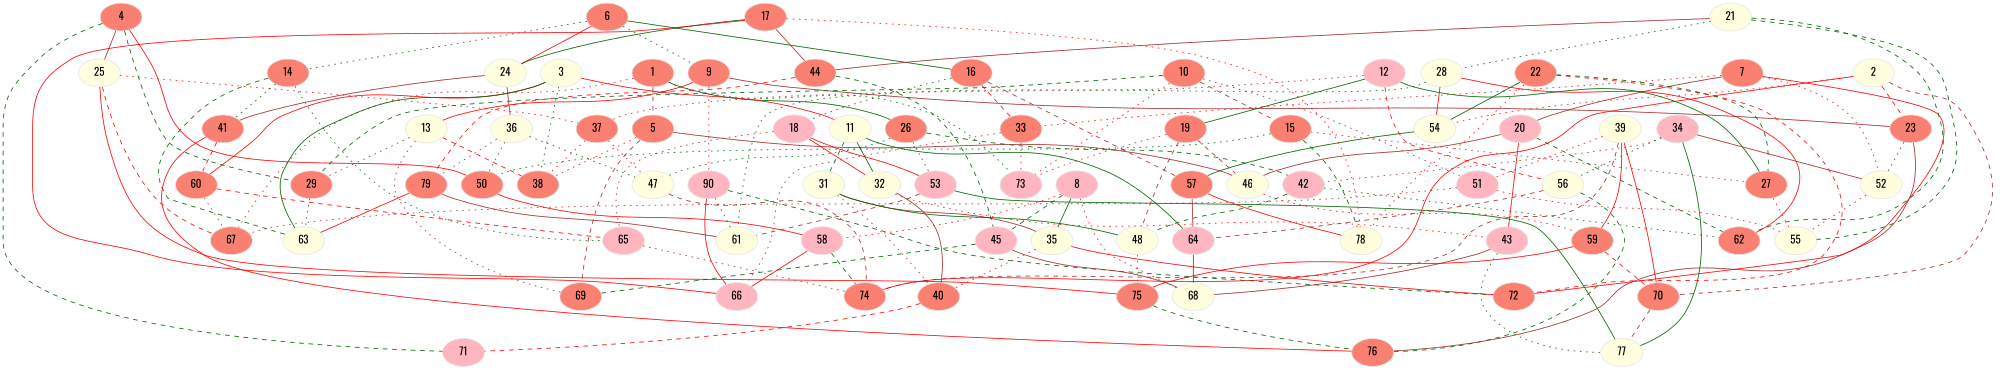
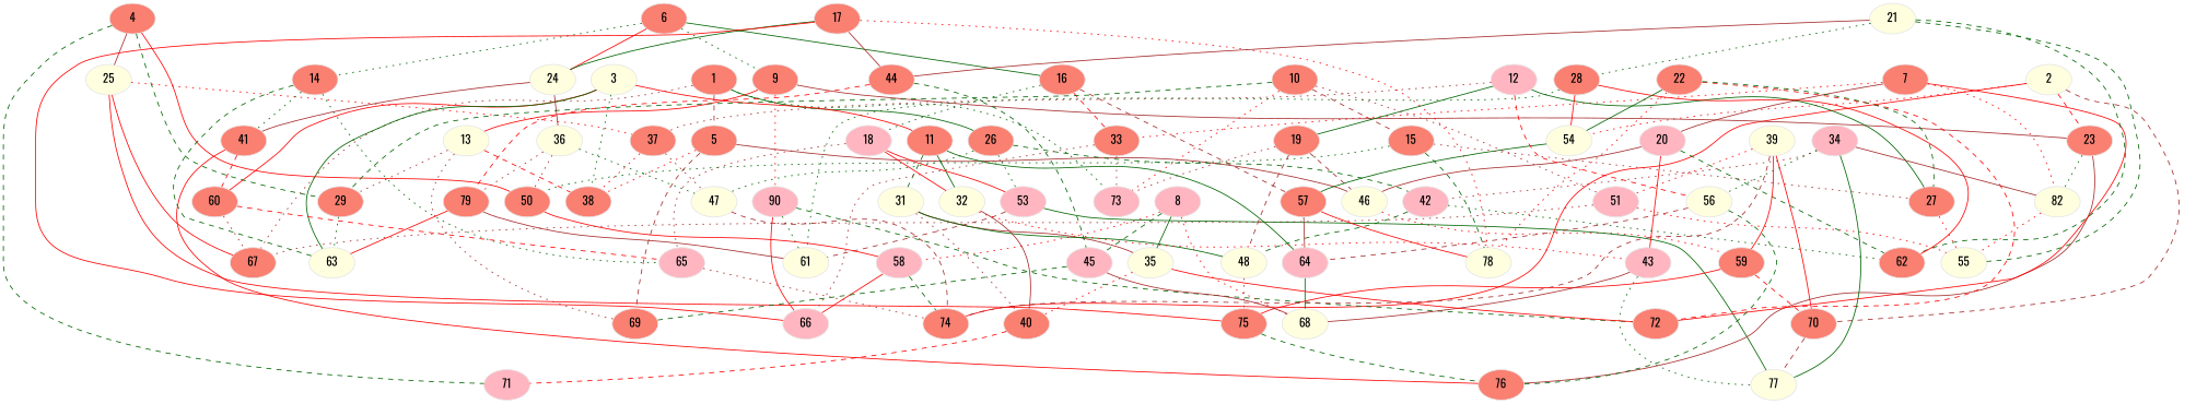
  graph {
    fontname=Oswald
    node [color=gray90 fillcolor=salmon fontname=Oswald style=filled]
    edge [color=red fontname=Oswald style=solid]
    1
    5
    26
    67
    73 [fillcolor=lightpink]
    38
    46 [fillcolor=lightyellow]
    69
    53 [fillcolor=lightpink]
    42 [fillcolor=lightpink]
    47 [fillcolor=lightyellow]
    2 [fillcolor=lightyellow]
    23
    54 [fillcolor=lightyellow]
    70
    74
-   52 [fillcolor=lightyellow]
+   52 [fillcolor=lightyellow label=82]
    76
    57
    77 [fillcolor=lightyellow]
    71 [fillcolor=lightpink]
    3 [fillcolor=lightyellow]
-   11 [fillcolor=lightyellow]
+   11
    60
    63 [fillcolor=lightyellow]
    31 [fillcolor=lightyellow]
    32 [fillcolor=lightyellow]
    64 [fillcolor=lightpink]
    65 [fillcolor=lightpink]
    4
    25 [fillcolor=lightyellow]
    29
    50
    37
    75
    58 [fillcolor=lightpink]
    59
    6
    9
    14
    16
    24 [fillcolor=lightyellow]
    13 [fillcolor=lightyellow]
    n44 [fillcolor=lightpink label=90]
    41
    33
    18 [fillcolor=lightpink]
    36 [fillcolor=lightyellow]
    20 [fillcolor=lightpink]
    7
    72
    43 [fillcolor=lightpink]
    62
    66 [fillcolor=lightpink]
    55 [fillcolor=lightyellow]
    8 [fillcolor=lightpink]
    35 [fillcolor=lightyellow]
    45 [fillcolor=lightpink]
    68 [fillcolor=lightyellow]
    40
    61 [fillcolor=lightyellow]
    10
    15
    51 [fillcolor=lightpink]
    27
    78 [fillcolor=lightyellow]
    48 [fillcolor=lightyellow]
    12 [fillcolor=lightpink]
    19
    56 [fillcolor=lightyellow]
    17
    44
    n73 [label=79]
    21 [fillcolor=lightyellow]
-   28 [fillcolor=lightyellow]
+   28
    22
    34 [fillcolor=lightpink]
    39 [fillcolor=lightyellow]
    1 -- 5 [color=brown style=dashed]
    1 -- 26 [color=darkgreen]
    1 -- 67 [color=brown style=dotted]
    1 -- 73 [color=darkgreen style=dotted]
    5 -- 38 [style=dotted]
    5 -- 46 [color=brown]
    5 -- 69 [color=brown style=dashed]
    26 -- 53 [color=darkgreen style=dotted]
    26 -- 42 [color=darkgreen style=dashed]
    26 -- 47 [color=darkgreen style=dotted]
    46 -- 59 [style=dotted]
    53 -- 77 [color=darkgreen]
    53 -- 61 [color=brown style=dashed]
    42 -- 62 [color=darkgreen style=dotted]
    42 -- 48 [color=darkgreen style=dashed]
    47 -- 74 [color=brown style=dashed]
    2 -- 23 [style=dashed]
    2 -- 54 [style=dotted]
    2 -- 70 [color=brown style=dashed]
    2 -- 74
    23 -- 52 [color=darkgreen style=dotted]
    23 -- 76 [color=brown]
    54 -- 57 [color=darkgreen]
    70 -- 77 [color=brown style=dashed]
    52 -- 55 [style=dotted]
    57 -- 64 [color=brown]
    57 -- 78
    3 -- 38 [color=darkgreen style=dotted]
    3 -- 11
    3 -- 60
    3 -- 63 [color=darkgreen]
    11 -- 31 [color=darkgreen style=dashed]
    11 -- 32 [color=darkgreen]
    11 -- 64 [color=darkgreen]
    60 -- 67 [color=brown style=dotted]
    60 -- 65 [style=dashed]
    31 -- 35 [color=brown]
    31 -- 40 [color=brown style=dotted]
    31 -- 48 [color=darkgreen]
    32 -- 43 [style=dotted]
    32 -- 40 [color=brown]
    64 -- 68 [color=darkgreen]
    65 -- 74 [color=brown style=dotted]
    4 -- 71 [color=darkgreen style=dashed]
    4 -- 25 [color=brown]
    4 -- 29 [color=darkgreen style=dashed]
    4 -- 50
-   25 -- 67 [style=dashed]
+   25 -- 67
    25 -- 37 [style=dotted]
    25 -- 75
    29 -- 63 [color=darkgreen style=dotted]
    50 -- 58
    37 -- 38 [style=dotted]
    37 -- 47 [color=brown style=dotted]
    75 -- 76 [color=darkgreen style=dashed]
    58 -- 74 [color=darkgreen style=dashed]
    58 -- 66
    59 -- 70 [style=dashed]
    59 -- 75
    6 -- 9 [color=darkgreen style=dotted]
    6 -- 14 [color=darkgreen style=dotted]
    6 -- 16 [color=darkgreen]
    6 -- 24
    9 -- 23 [color=brown]
    9 -- 13
    9 -- n44 [style=dotted]
    14 -- 63 [color=darkgreen style=dashed]
    14 -- 65 [color=darkgreen style=dotted]
    14 -- 41 [color=darkgreen style=dotted]
    16 -- 57 [color=brown style=dashed]
    16 -- 33 [style=dashed]
    16 -- 18 [color=darkgreen style=dotted]
    24 -- 41 [color=brown]
    24 -- 36 [color=brown]
    13 -- 38 [style=dashed]
    13 -- 69 [color=brown style=dotted]
    13 -- 29 [color=brown style=dotted]
    n44 -- 72 [color=darkgreen style=dashed]
    n44 -- 66
    n44 -- 61 [color=darkgreen style=dotted]
    41 -- 76
    41 -- 60 [style=dashed]
    33 -- 73 [color=brown style=dotted]
    33 -- 66 [color=brown style=dotted]
    18 -- 53
    18 -- 32
    18 -- 65 [color=brown style=dotted]
    36 -- 47 [color=darkgreen style=dotted]
    36 -- 50 [color=brown style=dotted]
    36 -- n73 [color=brown style=dotted]
    20 -- 46 [color=brown]
    20 -- 43
    20 -- 62 [color=darkgreen style=dashed]
    7 -- 52 [style=dotted]
    7 -- 33 [style=dotted]
    7 -- 20 [color=brown]
    7 -- 72
    43 -- 77 [color=darkgreen style=dotted]
    43 -- 68 [color=brown]
    8 -- 58 [style=dotted]
    8 -- 35 [color=darkgreen]
    8 -- 45 [color=darkgreen style=dashed]
    8 -- 68 [style=dotted]
    35 -- 72
    35 -- 40 [style=dotted]
    45 -- 69 [color=darkgreen style=dashed]
    45 -- 68 [color=brown]
    40 -- 71 [style=dashed]
    10 -- 73 [style=dotted]
    10 -- 29 [color=darkgreen style=dashed]
    10 -- 15 [color=brown style=dashed]
    10 -- 51 [color=brown style=dotted]
    15 -- 50 [color=darkgreen style=dotted]
    15 -- 27 [color=brown style=dotted]
    15 -- 78 [color=darkgreen style=dashed]
    51 -- 67 [color=brown style=dotted]
    51 -- 55 [style=dotted]
    27 -- 55 [style=dotted]
    48 -- 75 [color=brown style=dotted]
    12 -- 37 [color=brown style=dotted]
    12 -- 27 [color=darkgreen]
    12 -- 19 [color=darkgreen]
    12 -- 56 [style=dashed]
    19 -- 73 [color=brown style=dotted]
    19 -- 46 [color=brown style=dashed]
    19 -- 48 [color=brown style=dashed]
    56 -- 76 [color=darkgreen style=dashed]
    56 -- 64 [color=brown style=dashed]
    17 -- 24 [color=darkgreen]
    17 -- 66
    17 -- 78 [style=dotted]
    17 -- 44 [color=brown]
    44 -- 45 [color=darkgreen style=dashed]
    44 -- n73 [style=dashed]
    n73 -- 63
    n73 -- 61 [color=brown]
    21 -- 62 [color=darkgreen style=dashed]
    21 -- 55 [color=darkgreen style=dashed]
    21 -- 44 [color=brown]
    21 -- 28 [color=darkgreen style=dotted]
    28 -- 54
    28 -- 62
    28 -- 61 [color=darkgreen style=dotted]
    22 -- 54 [color=darkgreen]
    22 -- 72 [style=dashed]
    22 -- 27 [color=darkgreen style=dashed]
    22 -- 78 [style=dotted]
    34 -- 42 [color=brown style=dotted]
    34 -- 52 [color=brown]
    34 -- 77 [color=darkgreen]
    34 -- 56 [color=darkgreen style=dotted]
    39 -- 70
    39 -- 74 [color=brown style=dashed]
    39 -- 59
    39 -- 51 [style=dotted]
  }
